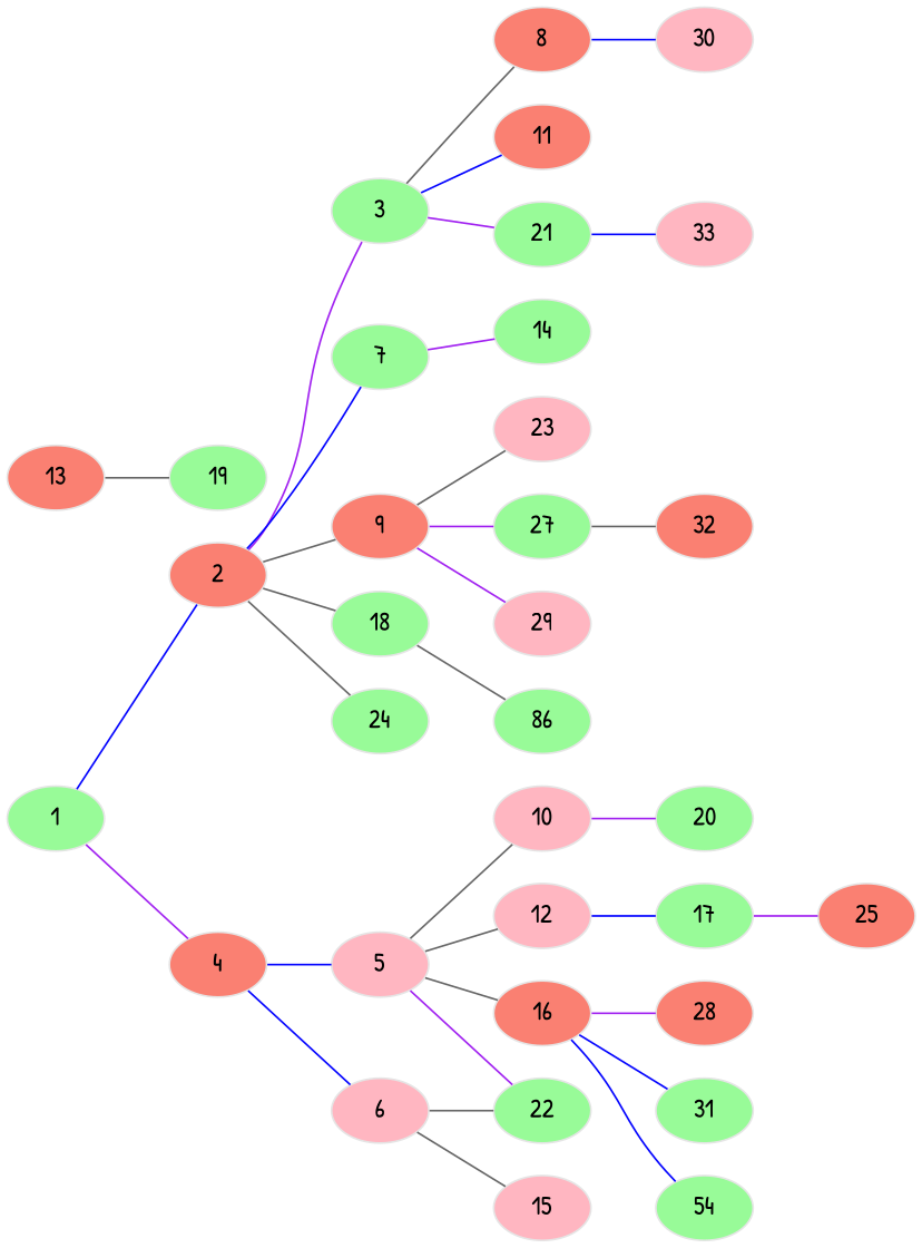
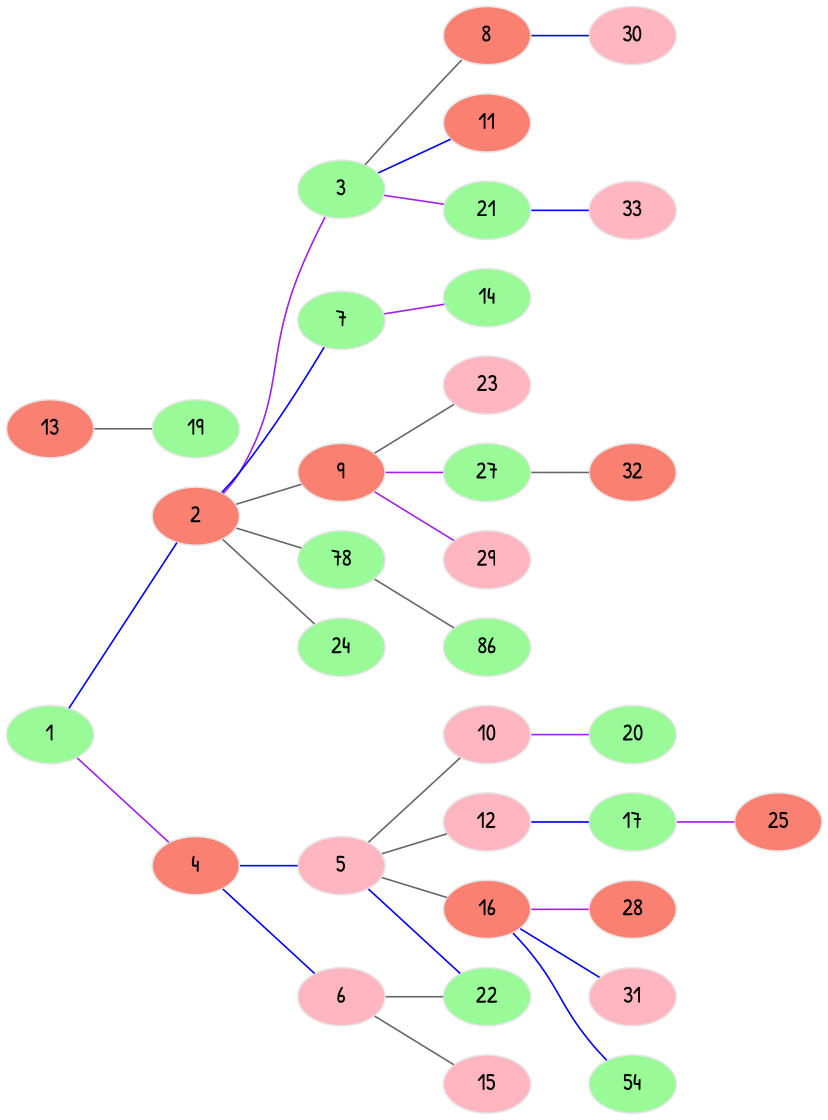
  graph {
    fontname="Patrick Hand"
    rankdir=LR
    node [color=gray90 fillcolor=palegreen fontname="Patrick Hand" style=filled]
    edge [color=gray40 fontname="Patrick Hand" weight=1.0]
    2 [fillcolor=salmon]
    1
    4 [fillcolor=salmon]
    3
    7
    9 [fillcolor=salmon]
-   18
+   18 [label=78]
    24
    5 [fillcolor=lightpink]
    6 [fillcolor=lightpink]
    8 [fillcolor=salmon]
    11 [fillcolor=salmon]
    21
    14
    23 [fillcolor=lightpink]
    27
    29 [fillcolor=lightpink]
    n18 [label=86]
    30 [fillcolor=lightpink]
    33 [fillcolor=lightpink]
    10 [fillcolor=lightpink]
    12 [fillcolor=lightpink]
    16 [fillcolor=salmon]
    22
    15 [fillcolor=lightpink]
    20
    17
    28 [fillcolor=salmon]
-   31
+   31 [fillcolor=lightpink]
    n30 [label=54]
    13 [fillcolor=salmon]
    19
    32 [fillcolor=salmon]
    25 [fillcolor=salmon]
    2 -- 3 [color=purple]
    2 -- 7 [color=blue]
    2 -- 9
    2 -- 18
    2 -- 24
    1 -- 2 [color=blue]
    1 -- 4 [color=purple]
    4 -- 5 [color=blue]
    4 -- 6 [color=blue]
    3 -- 8
    3 -- 11 [color=blue]
    3 -- 21 [color=purple]
    7 -- 14 [color=purple]
    9 -- 23
    9 -- 27 [color=purple]
    9 -- 29 [color=purple]
    18 -- n18
    5 -- 10
    5 -- 12
    5 -- 16
-   5 -- 22 [color=purple]
+   5 -- 22 [color=blue]
    6 -- 22
    6 -- 15
    8 -- 30 [color=blue]
    21 -- 33 [color=blue]
    27 -- 32
    10 -- 20 [color=purple]
    12 -- 17 [color=blue]
    16 -- 28 [color=purple]
    16 -- 31 [color=blue]
    16 -- n30 [color=blue]
    17 -- 25 [color=purple]
    13 -- 19
  }
